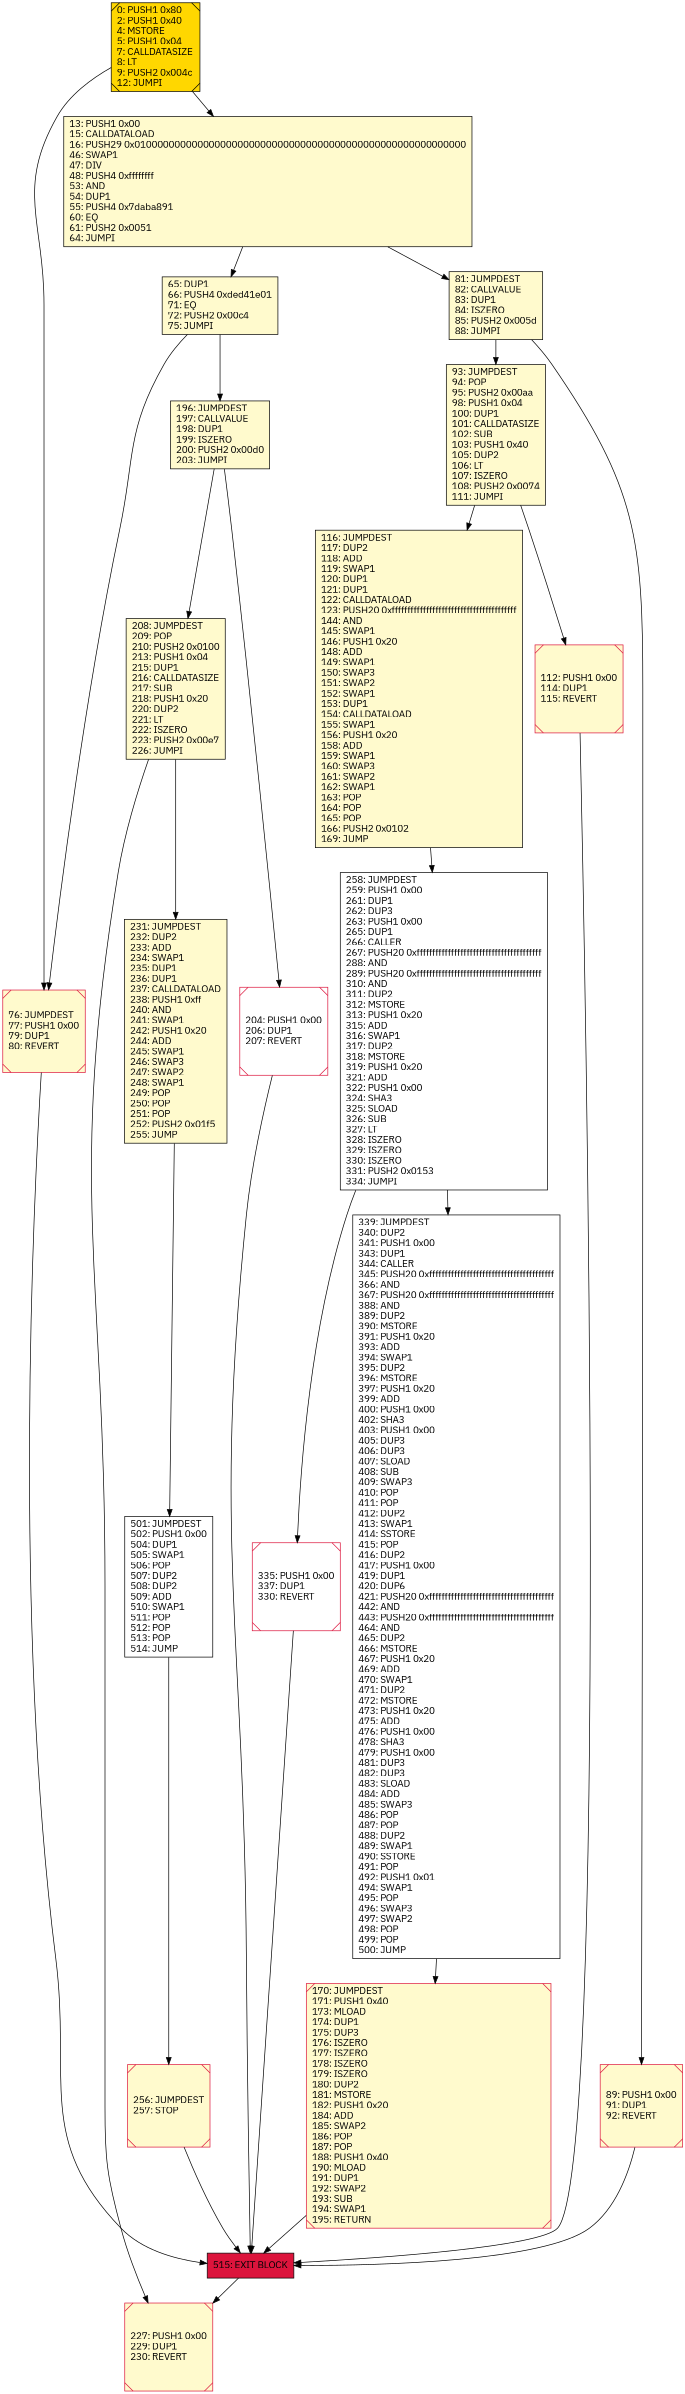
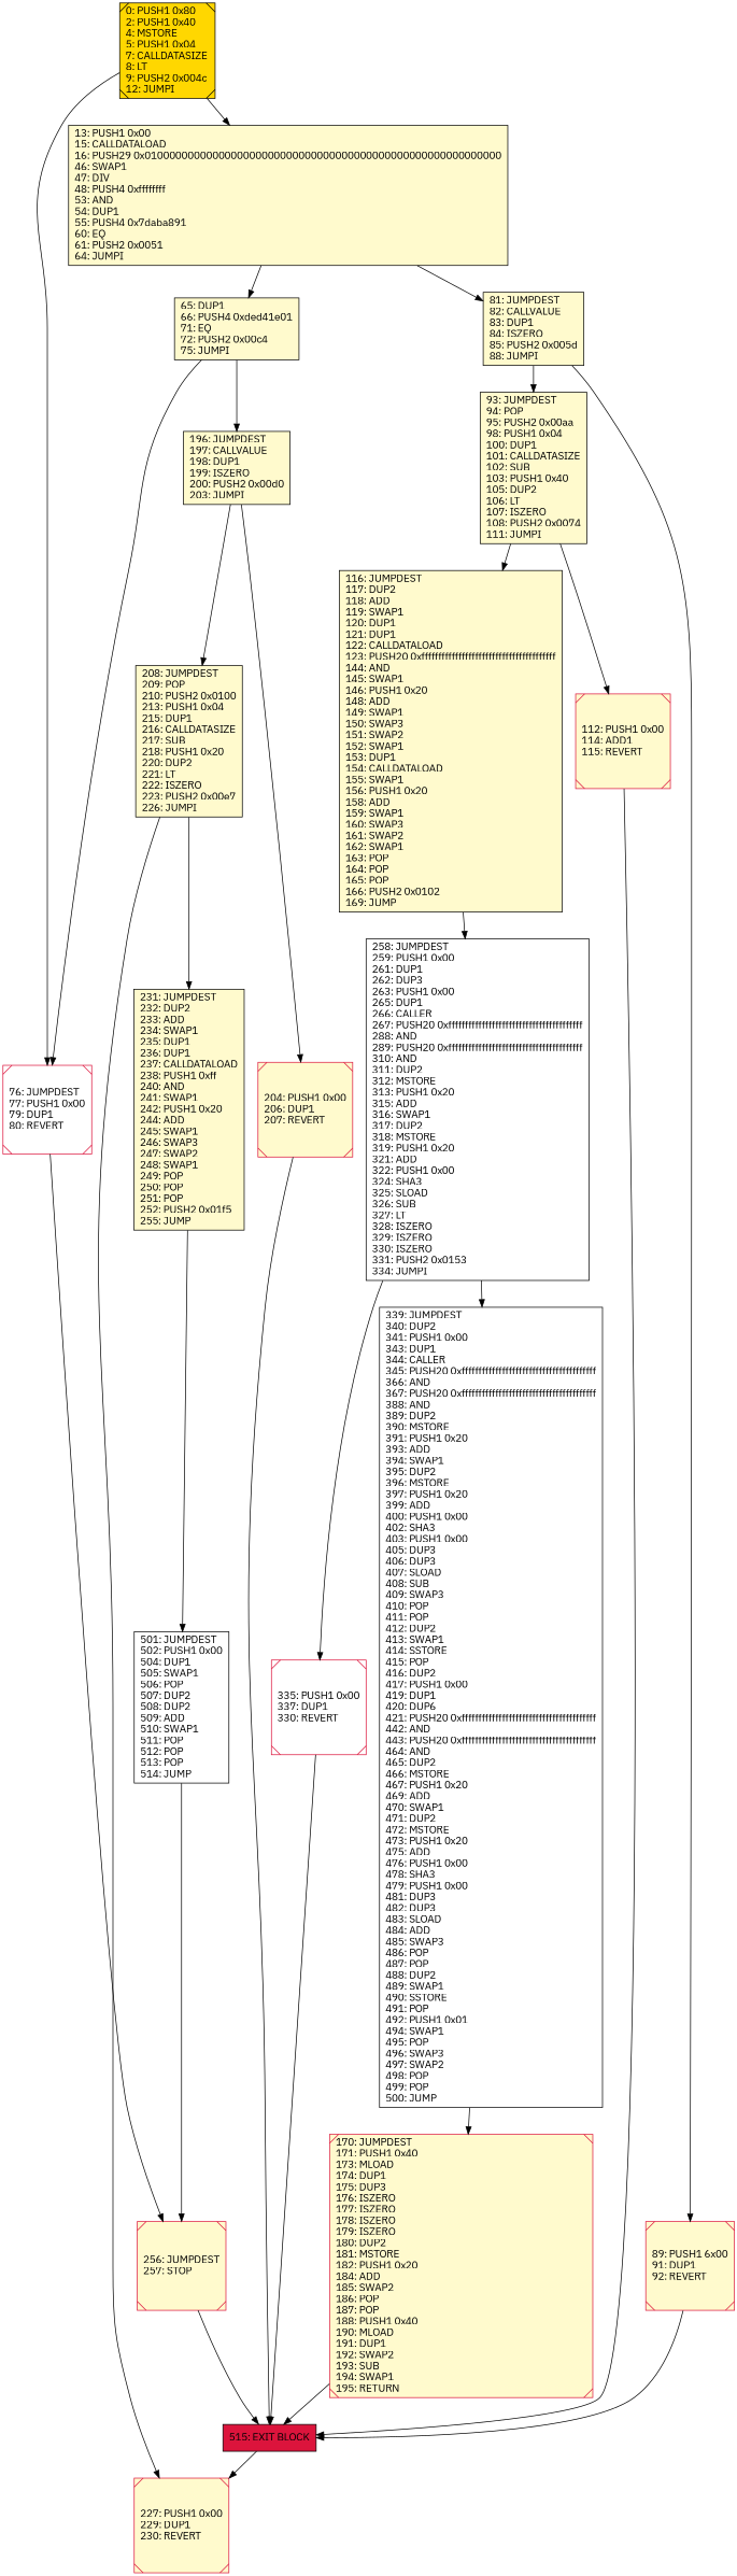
  digraph {
    fontname="IBM Plex Sans"
    rankdir=UD
    node [color=black fillcolor=lemonchiffon fontcolor=black fontname="IBM Plex Sans" shape=box style=filled]
    edge [fontname="IBM Plex Sans"]
    n1 [label="93: JUMPDEST\l94: POP\l95: PUSH2 0x00aa\l98: PUSH1 0x04\l100: DUP1\l101: CALLDATASIZE\l102: SUB\l103: PUSH1 0x40\l105: DUP2\l106: LT\l107: ISZERO\l108: PUSH2 0x0074\l111: JUMPI\l"]
    n2 [label="116: JUMPDEST\l117: DUP2\l118: ADD\l119: SWAP1\l120: DUP1\l121: DUP1\l122: CALLDATALOAD\l123: PUSH20 0xffffffffffffffffffffffffffffffffffffffff\l144: AND\l145: SWAP1\l146: PUSH1 0x20\l148: ADD\l149: SWAP1\l150: SWAP3\l151: SWAP2\l152: SWAP1\l153: DUP1\l154: CALLDATALOAD\l155: SWAP1\l156: PUSH1 0x20\l158: ADD\l159: SWAP1\l160: SWAP3\l161: SWAP2\l162: SWAP1\l163: POP\l164: POP\l165: POP\l166: PUSH2 0x0102\l169: JUMP\l"]
-   n3 [color=crimson label="112: PUSH1 0x00\l114: DUP1\l115: REVERT\l" shape=Msquare]
+   n3 [color=crimson label="112: PUSH1 0x00\l114: ADD1\l115: REVERT\l" shape=Msquare]
    n4 [fillcolor=white label="258: JUMPDEST\l259: PUSH1 0x00\l261: DUP1\l262: DUP3\l263: PUSH1 0x00\l265: DUP1\l266: CALLER\l267: PUSH20 0xffffffffffffffffffffffffffffffffffffffff\l288: AND\l289: PUSH20 0xffffffffffffffffffffffffffffffffffffffff\l310: AND\l311: DUP2\l312: MSTORE\l313: PUSH1 0x20\l315: ADD\l316: SWAP1\l317: DUP2\l318: MSTORE\l319: PUSH1 0x20\l321: ADD\l322: PUSH1 0x00\l324: SHA3\l325: SLOAD\l326: SUB\l327: LT\l328: ISZERO\l329: ISZERO\l330: ISZERO\l331: PUSH2 0x0153\l334: JUMPI\l"]
    n5 [fillcolor=crimson label="515: EXIT BLOCK\l"]
    n6 [color=crimson label="227: PUSH1 0x00\l229: DUP1\l230: REVERT\l" shape=Msquare]
    n7 [color=crimson fillcolor=white label="335: PUSH1 0x00\l337: DUP1\l330: REVERT\l" shape=Msquare]
    n8 [fillcolor=white label="339: JUMPDEST\l340: DUP2\l341: PUSH1 0x00\l343: DUP1\l344: CALLER\l345: PUSH20 0xffffffffffffffffffffffffffffffffffffffff\l366: AND\l367: PUSH20 0xffffffffffffffffffffffffffffffffffffffff\l388: AND\l389: DUP2\l390: MSTORE\l391: PUSH1 0x20\l393: ADD\l394: SWAP1\l395: DUP2\l396: MSTORE\l397: PUSH1 0x20\l399: ADD\l400: PUSH1 0x00\l402: SHA3\l403: PUSH1 0x00\l405: DUP3\l406: DUP3\l407: SLOAD\l408: SUB\l409: SWAP3\l410: POP\l411: POP\l412: DUP2\l413: SWAP1\l414: SSTORE\l415: POP\l416: DUP2\l417: PUSH1 0x00\l419: DUP1\l420: DUP6\l421: PUSH20 0xffffffffffffffffffffffffffffffffffffffff\l442: AND\l443: PUSH20 0xffffffffffffffffffffffffffffffffffffffff\l464: AND\l465: DUP2\l466: MSTORE\l467: PUSH1 0x20\l469: ADD\l470: SWAP1\l471: DUP2\l472: MSTORE\l473: PUSH1 0x20\l475: ADD\l476: PUSH1 0x00\l478: SHA3\l479: PUSH1 0x00\l481: DUP3\l482: DUP3\l483: SLOAD\l484: ADD\l485: SWAP3\l486: POP\l487: POP\l488: DUP2\l489: SWAP1\l490: SSTORE\l491: POP\l492: PUSH1 0x01\l494: SWAP1\l495: POP\l496: SWAP3\l497: SWAP2\l498: POP\l499: POP\l500: JUMP\l"]
    n9 [label="65: DUP1\l66: PUSH4 0xded41e01\l71: EQ\l72: PUSH2 0x00c4\l75: JUMPI\l"]
-   n10 [color=crimson label="76: JUMPDEST\l77: PUSH1 0x00\l79: DUP1\l80: REVERT\l" shape=Msquare]
+   n10 [color=crimson fillcolor=white label="76: JUMPDEST\l77: PUSH1 0x00\l79: DUP1\l80: REVERT\l" shape=Msquare]
    n11 [label="196: JUMPDEST\l197: CALLVALUE\l198: DUP1\l199: ISZERO\l200: PUSH2 0x00d0\l203: JUMPI\l"]
    n12 [label="208: JUMPDEST\l209: POP\l210: PUSH2 0x0100\l213: PUSH1 0x04\l215: DUP1\l216: CALLDATASIZE\l217: SUB\l218: PUSH1 0x20\l220: DUP2\l221: LT\l222: ISZERO\l223: PUSH2 0x00e7\l226: JUMPI\l"]
-   n13 [color=crimson fillcolor=white label="204: PUSH1 0x00\l206: DUP1\l207: REVERT\l" shape=Msquare]
+   n13 [color=crimson label="204: PUSH1 0x00\l206: DUP1\l207: REVERT\l" shape=Msquare]
    n14 [fillcolor=white label="501: JUMPDEST\l502: PUSH1 0x00\l504: DUP1\l505: SWAP1\l506: POP\l507: DUP2\l508: DUP2\l509: ADD\l510: SWAP1\l511: POP\l512: POP\l513: POP\l514: JUMP\l"]
    n15 [color=crimson label="256: JUMPDEST\l257: STOP\l" shape=Msquare]
    n16 [fillcolor=gold label="0: PUSH1 0x80\l2: PUSH1 0x40\l4: MSTORE\l5: PUSH1 0x04\l7: CALLDATASIZE\l8: LT\l9: PUSH2 0x004c\l12: JUMPI\l" shape=Msquare]
    n17 [label="13: PUSH1 0x00\l15: CALLDATALOAD\l16: PUSH29 0x0100000000000000000000000000000000000000000000000000000000\l46: SWAP1\l47: DIV\l48: PUSH4 0xffffffff\l53: AND\l54: DUP1\l55: PUSH4 0x7daba891\l60: EQ\l61: PUSH2 0x0051\l64: JUMPI\l"]
    n18 [label="81: JUMPDEST\l82: CALLVALUE\l83: DUP1\l84: ISZERO\l85: PUSH2 0x005d\l88: JUMPI\l"]
-   n19 [color=crimson label="89: PUSH1 0x00\l91: DUP1\l92: REVERT\l" shape=Msquare]
+   n19 [color=crimson label="89: PUSH1 6x00\l91: DUP1\l92: REVERT\l" shape=Msquare]
    n20 [label="231: JUMPDEST\l232: DUP2\l233: ADD\l234: SWAP1\l235: DUP1\l236: DUP1\l237: CALLDATALOAD\l238: PUSH1 0xff\l240: AND\l241: SWAP1\l242: PUSH1 0x20\l244: ADD\l245: SWAP1\l246: SWAP3\l247: SWAP2\l248: SWAP1\l249: POP\l250: POP\l251: POP\l252: PUSH2 0x01f5\l255: JUMP\l"]
    n21 [color=crimson label="170: JUMPDEST\l171: PUSH1 0x40\l173: MLOAD\l174: DUP1\l175: DUP3\l176: ISZERO\l177: ISZERO\l178: ISZERO\l179: ISZERO\l180: DUP2\l181: MSTORE\l182: PUSH1 0x20\l184: ADD\l185: SWAP2\l186: POP\l187: POP\l188: PUSH1 0x40\l190: MLOAD\l191: DUP1\l192: SWAP2\l193: SUB\l194: SWAP1\l195: RETURN\l" shape=Msquare]
    n1 -> n2
    n1 -> n3
    n2 -> n4
    n3 -> n5
    n4 -> n7
    n4 -> n8
    n5 -> n6
    n7 -> n5
    n8 -> n21
    n9 -> n10
    n9 -> n11
-   n10 -> n5
+   n10 -> n15
    n11 -> n12
    n11 -> n13
    n12 -> n6
    n12 -> n20
    n13 -> n5
    n14 -> n15
    n15 -> n5
    n16 -> n10
    n16 -> n17
    n17 -> n9
    n17 -> n18
    n18 -> n1
    n18 -> n19
    n19 -> n5
    n20 -> n14
    n21 -> n5
  }
